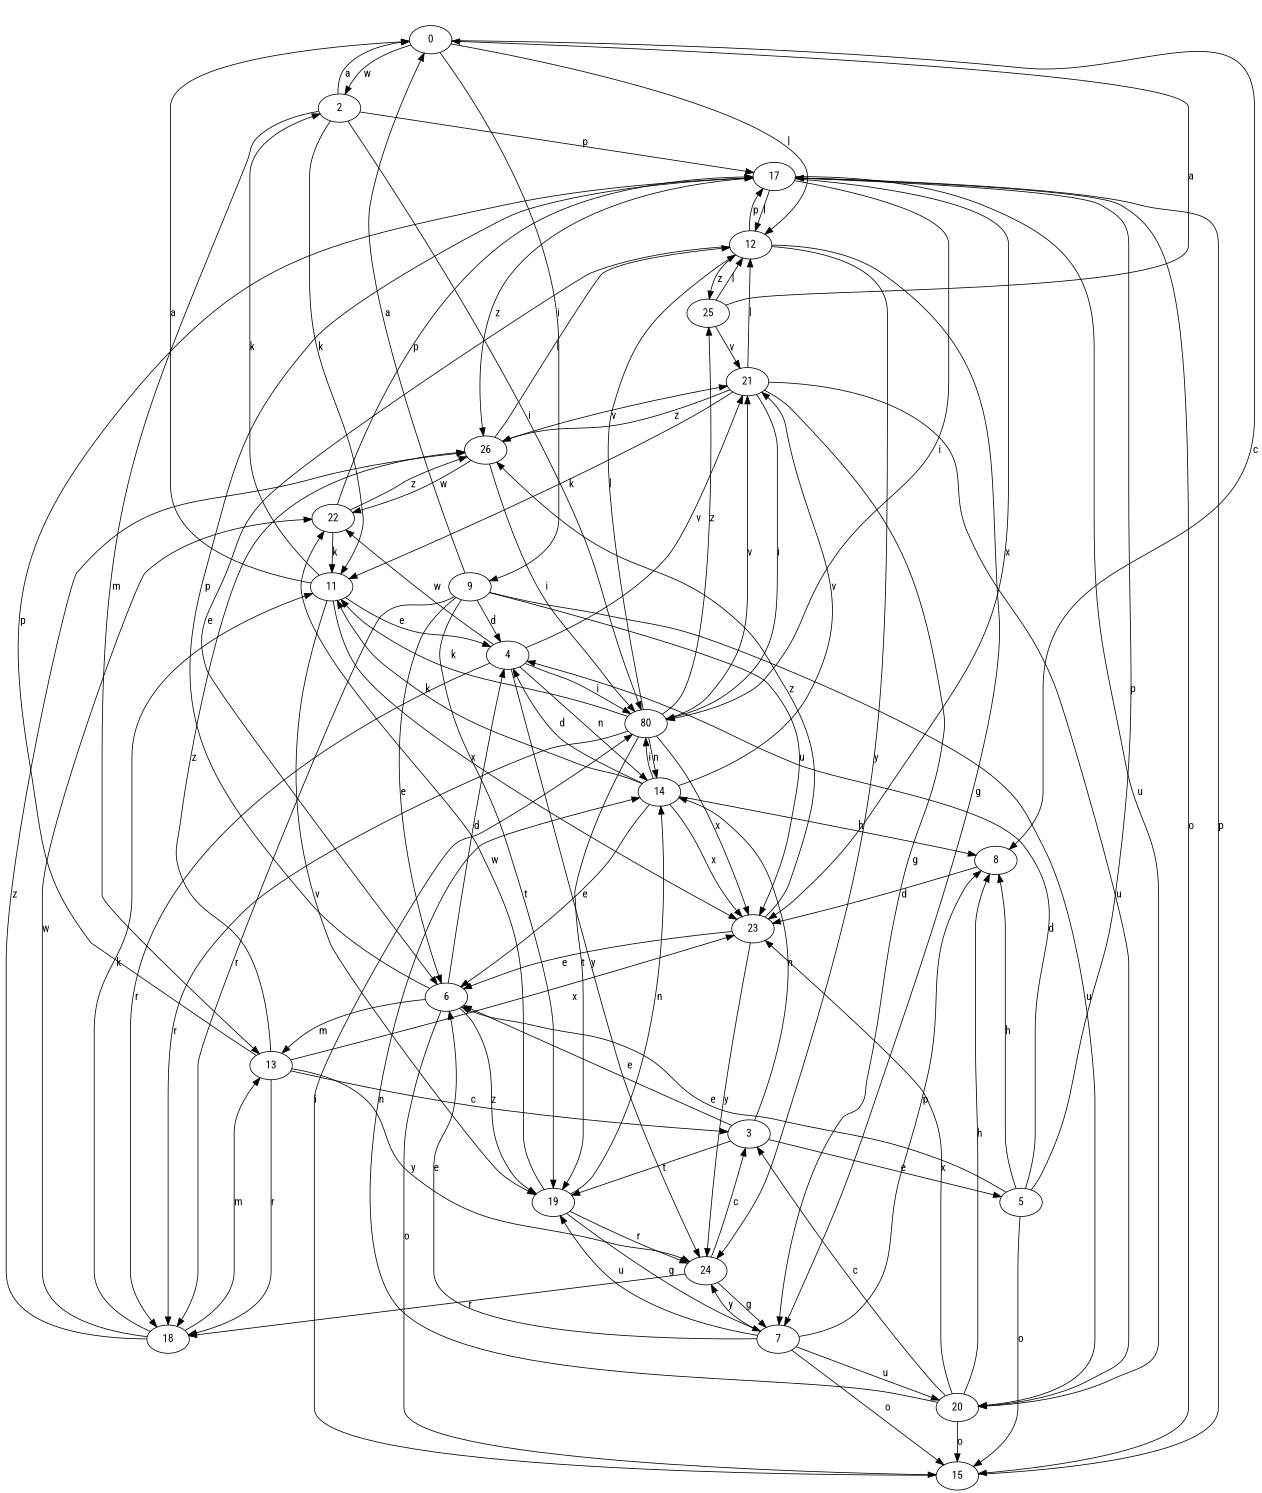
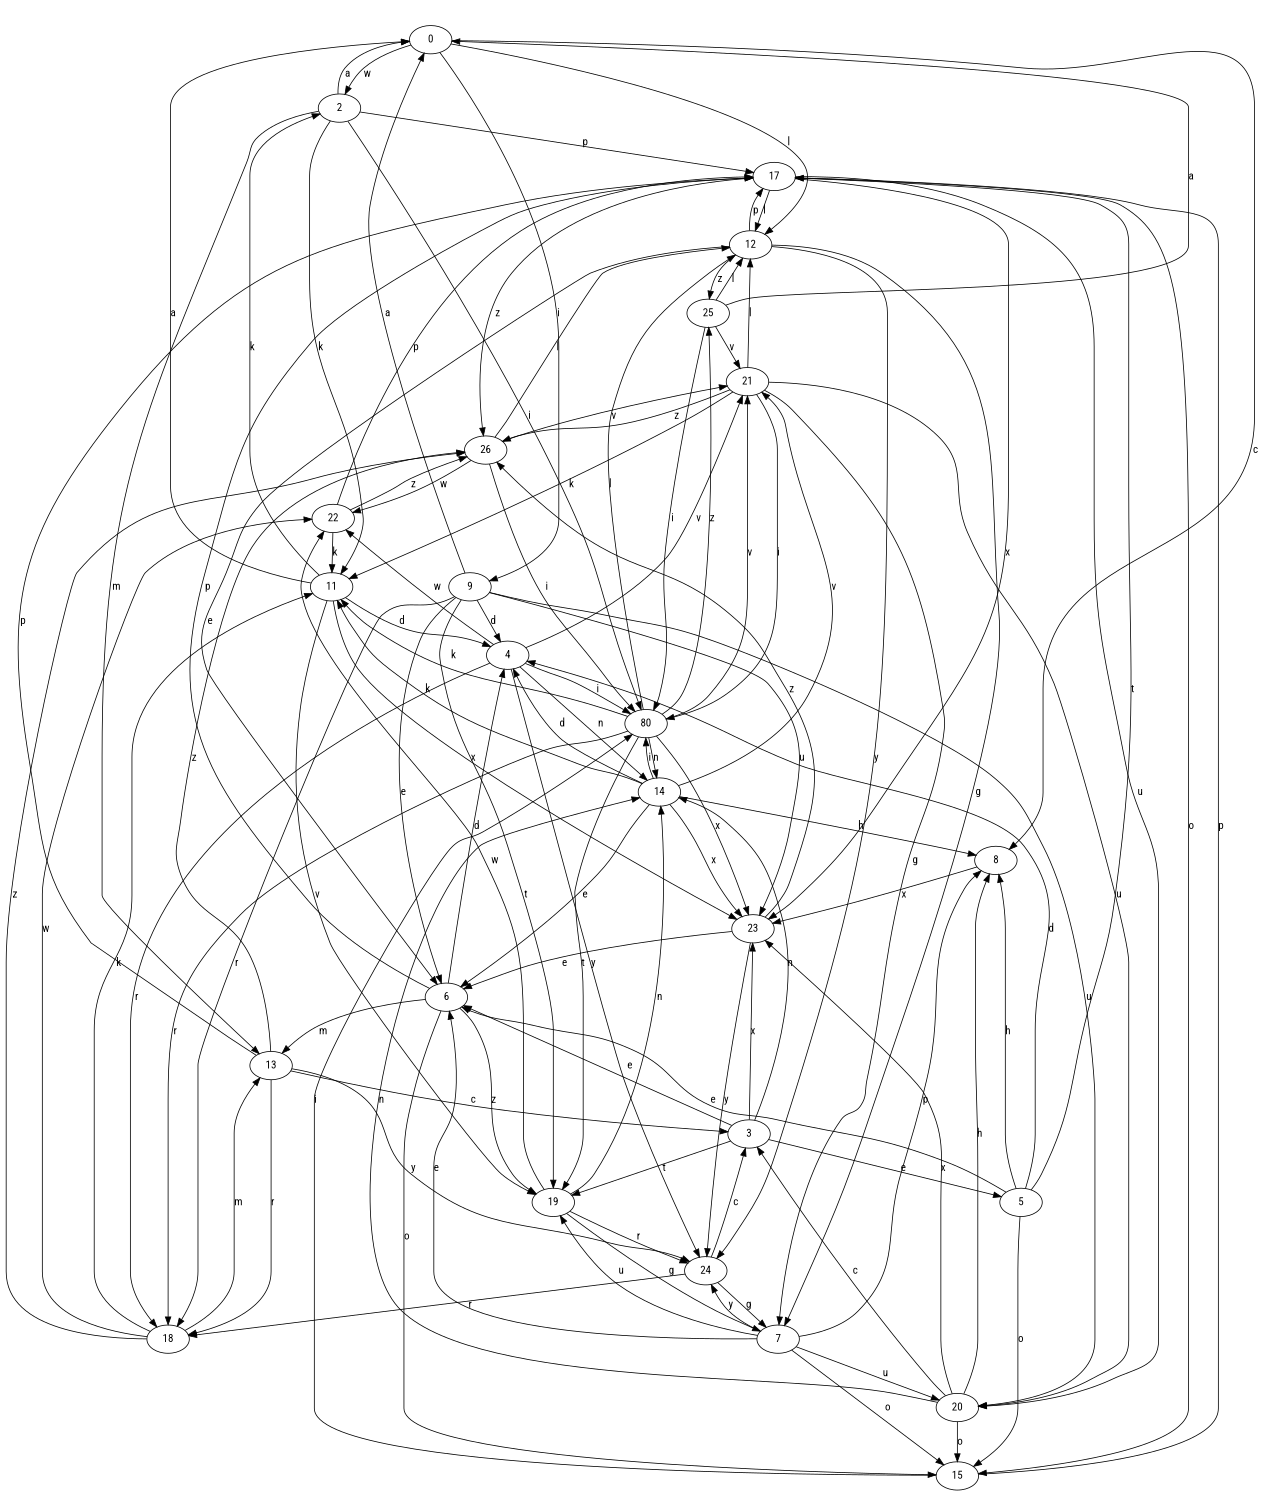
  strict digraph {
    fontname="Roboto Condensed"
    node [fontname="Roboto Condensed"]
    edge [fontname="Roboto Condensed"]
    0
    2
    8
    9
    12
    n6 [label=80]
    11
    13
    17
    23
    6
    19
    4
    18
    20
    24
    7
    25
    3
    14
    21
    26
    15
    5
    22
    0 -> 2 [label=w]
    0 -> 8 [label=c]
    0 -> 9 [label=i]
    0 -> 12 [label=l]
    2 -> 0 [label=a]
    2 -> n6 [label=i]
    2 -> 11 [label=k]
    2 -> 13 [label=m]
    2 -> 17 [label=p]
-   8 -> 23 [label=d]
+   8 -> 23 [label=x]
    9 -> 0 [label=a]
    9 -> 23 [label=u]
    9 -> 6 [label=e]
    9 -> 19 [label=t]
    9 -> 4 [label=d]
    9 -> 18 [label=r]
    9 -> 20 [label=u]
    12 -> 17 [label=p]
    12 -> 6 [label=e]
    12 -> 24 [label=y]
    12 -> 7 [label=g]
    12 -> 25 [label=z]
    n6 -> 12 [label=l]
    n6 -> 11 [label=k]
    n6 -> 23 [label=x]
    n6 -> 19 [label=t]
    n6 -> 18 [label=r]
    n6 -> 25 [label=z]
    n6 -> 14 [label=n]
    n6 -> 21 [label=v]
    11 -> 0 [label=a]
    11 -> 2 [label=k]
    11 -> 23 [label=x]
    11 -> 19 [label=v]
-   11 -> 4 [label=e]
+   11 -> 4 [label=d]
    13 -> 17 [label=p]
    13 -> 18 [label=r]
    13 -> 24 [label=y]
    13 -> 3 [label=c]
    13 -> 26 [label=z]
    17 -> 12 [label=l]
    17 -> 23 [label=x]
    17 -> 20 [label=u]
    17 -> 26 [label=z]
    17 -> 15 [label=o]
    23 -> 6 [label=e]
    23 -> 24 [label=y]
    23 -> 26 [label=z]
    6 -> 13 [label=m]
    6 -> 17 [label=p]
    6 -> 19 [label=z]
    6 -> 4 [label=d]
    6 -> 15 [label=o]
    19 -> 24 [label=r]
    19 -> 7 [label=g]
    19 -> 14 [label=n]
    19 -> 22 [label=w]
    4 -> n6 [label=i]
    4 -> 18 [label=r]
    4 -> 24 [label=y]
    4 -> 14 [label=n]
    4 -> 21 [label=v]
    4 -> 22 [label=w]
    18 -> 11 [label=k]
    18 -> 13 [label=m]
    18 -> 26 [label=z]
    18 -> 22 [label=w]
    20 -> 8 [label=h]
    20 -> 23 [label=x]
    20 -> 3 [label=c]
    20 -> 14 [label=n]
    20 -> 15 [label=o]
    24 -> 18 [label=r]
    24 -> 7 [label=g]
    24 -> 3 [label=c]
    7 -> 8 [label=p]
    7 -> 6 [label=e]
    7 -> 19 [label=u]
    7 -> 20 [label=u]
    7 -> 24 [label=y]
    7 -> 15 [label=o]
    25 -> 0 [label=a]
    25 -> 12 [label=l]
-   17 -> n6 [label=i]
+   25 -> n6 [label=i]
    25 -> 21 [label=v]
-   13 -> 23 [label=x]
+   3 -> 23 [label=x]
    3 -> 6 [label=e]
    3 -> 19 [label=t]
    3 -> 14 [label=n]
    3 -> 5 [label=e]
    14 -> 8 [label=h]
    14 -> n6 [label=i]
    14 -> 11 [label=k]
    14 -> 23 [label=x]
    14 -> 6 [label=e]
    14 -> 4 [label=d]
    14 -> 21 [label=v]
    21 -> 12 [label=l]
    21 -> n6 [label=i]
    21 -> 11 [label=k]
    21 -> 20 [label=u]
    21 -> 7 [label=g]
    21 -> 26 [label=z]
    26 -> 12 [label=l]
    26 -> n6 [label=i]
    26 -> 21 [label=v]
    26 -> 22 [label=w]
    15 -> n6 [label=i]
    15 -> 17 [label=p]
    5 -> 8 [label=h]
-   5 -> 17 [label=p]
+   5 -> 17 [label=t]
    5 -> 6 [label=e]
    5 -> 4 [label=d]
    5 -> 15 [label=o]
    22 -> 11 [label=k]
    22 -> 17 [label=p]
    22 -> 26 [label=z]
  }
